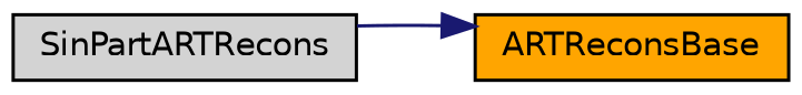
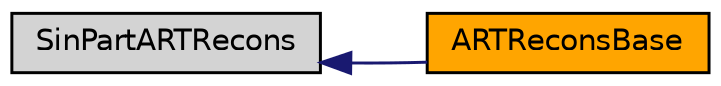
  digraph {
    rankdir=LR
    node [color=black fontname=Helvetica fontsize=10 shape=record style=filled]
    n1 [fillcolor=lightgrey fontcolor=black height=0.2 label=SinPartARTRecons width=0.4]
    n2 [fillcolor=orange height=0.2 label=ARTReconsBase width=0.4]
-   n2 -> n1 [color=midnightblue dir=back fontname=Helvetica fontsize=10 labelfontname=Helvetica labelfontsize=10 style=solid]
+   n1 -> n2 [color=midnightblue dir=back fontname=Helvetica fontsize=10 labelfontname=Helvetica labelfontsize=10 style=solid]
  }
